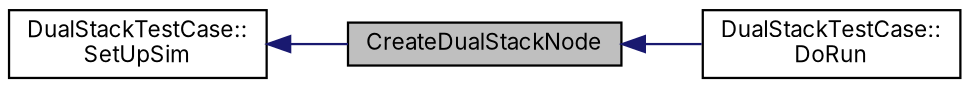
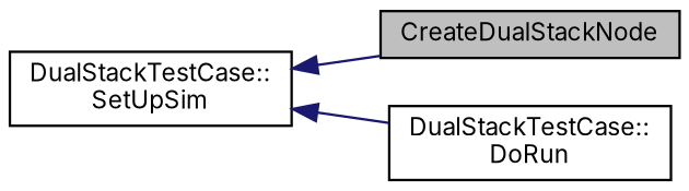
  digraph {
    fontname=Inter
    rankdir=LR
    node [color=black fillcolor=white fontname=Inter fontsize=10 shape=record style=filled]
    edge [color=midnightblue dir=back fontname=Inter fontsize=10 labelfontname=Helvetica labelfontsize=10 style=solid]
    n1 [fillcolor=grey75 fontcolor=black height=0.2 label=CreateDualStackNode width=0.4]
    n2 [height=0.2 label="DualStackTestCase::\lSetUpSim" width=0.4]
    n3 [height=0.2 label="DualStackTestCase::\lDoRun" width=0.4]
    n2 -> n1
-   n1 -> n3
+   n2 -> n3
  }
